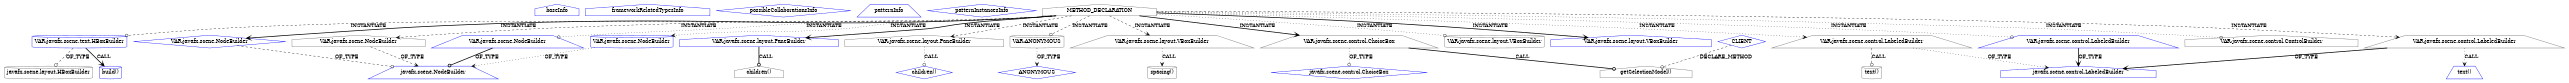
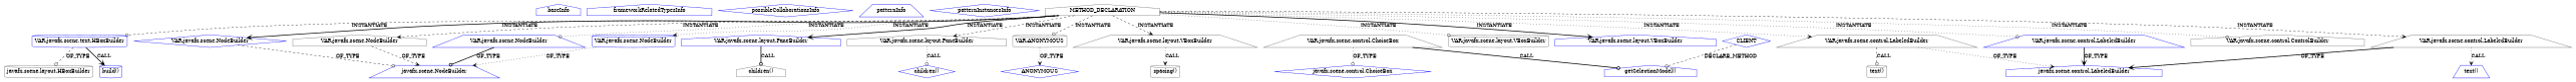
  digraph {
    node [color=blue shape=house isFrameworkType=false vertexType=VARIABLE_EXPRESION]
    edge [arrowhead=vee style=dotted]
    baseInfo [category=pattern graphId=3549 isAnonymous=false possibleRelation=false isFrameworkType="" vertexType=""]
    frameworkRelatedTypesInfo [isFrameworkType="" vertexType=""]
    possibleCollaborationsInfo [shape=diamond isFrameworkType="" vertexType=""]
    patternInfo [frequency=2.0 patternRootClient=0 shape=trapezium isFrameworkType="" vertexType=""]
    patternInstancesInfo [0="yorlov-VirtualPointer~/yorlov-VirtualPointer/VirtualPointer-master/src/com/blogspot/captain1653/options/OptionsStage.java~OptionsStage~4889" 1="SaiPradeepDandem-javafx2-gradient-builder~/SaiPradeepDandem-javafx2-gradient-builder/javafx2-gradient-builder-master/src/main/java/com/javafx/gradientbuilder/application/RadialSettingsLayout.java~RadialSettingsLayout~1170" shape=diamond isFrameworkType="" vertexType=""]
    n6 [color=gray40 label="javafx.scene.layout.HBoxBuilder" shape=cylinder vertexType=FRAMEWORK_CLASS_TYPE]
    n7 [label="VAR:javafx.scene.text.HBoxBuilder" shape=cylinder]
    n8 [label="build()" shape=cylinder vertexType=INSIDE_CALL]
    n9 [color=gray40 label=METHOD_DECLARATION vertexType=CLIENT_METHOD_DECLARATION]
    n10 [label="VAR:javafx.scene.NodeBuilder" shape=trapezium]
    n11 [label="VAR:javafx.scene.NodeBuilder" shape=cylinder]
    n12 [label="VAR:javafx.scene.NodeBuilder" shape=diamond]
    n13 [color=gray40 label="VAR:javafx.scene.NodeBuilder"]
    n14 [label="VAR:javafx.scene.layout.PaneBuilder"]
    n15 [color=gray40 label="VAR:javafx.scene.layout.PaneBuilder"]
    n16 [color=gray40 label="VAR:ANONYMOUS" shape=cylinder]
    n17 [color=gray40 label="VAR:javafx.scene.control.ChoiceBox" shape=trapezium]
    n18 [color=gray40 label="VAR:javafx.scene.layout.VBoxBuilder" shape=trapezium]
    n19 [color=gray40 label="VAR:javafx.scene.layout.VBoxBuilder" shape=cylinder]
    n20 [label="VAR:javafx.scene.layout.VBoxBuilder"]
    n21 [color=gray40 label="VAR:javafx.scene.control.LabeledBuilder" shape=trapezium]
    n22 [color=gray40 label="VAR:javafx.scene.control.LabeledBuilder" shape=trapezium]
    n23 [label="VAR:javafx.scene.control.LabeledBuilder" shape=trapezium]
    n24 [color=gray40 label="VAR:javafx.scene.control.ControlBuilder"]
    n25 [label="javafx.scene.NodeBuilder" shape=trapezium vertexType=FRAMEWORK_CLASS_TYPE]
    n26 [color=gray40 label="children()" vertexType=INSIDE_CALL]
    n27 [label="children()" shape=diamond vertexType=INSIDE_CALL]
    n28 [label=ANONYMOUS shape=diamond vertexType=REFERENCE_ANONYMOUS_DECLARATION]
    n29 [label="javafx.scene.control.ChoiceBox" shape=diamond vertexType=FRAMEWORK_CLASS_TYPE]
-   n30 [color=gray40 label="getSelectionModel()" vertexType=INSIDE_CALL]
+   n30 [label="getSelectionModel()" vertexType=INSIDE_CALL]
    n31 [color=gray40 label="spacing()" shape=cylinder vertexType=INSIDE_CALL]
    n32 [label="javafx.scene.control.LabeledBuilder" vertexType=FRAMEWORK_CLASS_TYPE]
    n33 [color=gray40 label="text()" shape=cylinder vertexType=INSIDE_CALL]
    n34 [label="text()" shape=trapezium vertexType=INSIDE_CALL]
    n35 [label=CLIENT shape=diamond vertexType=ROOT_CLIENT_CLASS_DECLARATION]
    n7 -> n6 [arrowhead=odot label=OF_TYPE style=dashed]
    n7 -> n8 [label=CALL style=bold]
    n9 -> n7 [arrowhead=odot label=INSTANTIATE style=dashed]
    n9 -> n10 [arrowhead=odot label=INSTANTIATE]
    n9 -> n11 [label=INSTANTIATE]
    n9 -> n12 [label=INSTANTIATE style=bold]
    n9 -> n13 [label=INSTANTIATE style=dashed]
    n9 -> n14 [label=INSTANTIATE style=bold]
    n9 -> n15 [label=INSTANTIATE style=dashed]
    n9 -> n16 [arrowhead=odot label=INSTANTIATE style=dashed]
-   n9 -> n17 [label=INSTANTIATE style=bold]
    n9 -> n18 [label=INSTANTIATE style=dashed]
    n9 -> n19 [arrowhead=odot label=INSTANTIATE]
    n9 -> n20 [label=INSTANTIATE style=bold]
    n9 -> n21 [label=INSTANTIATE]
    n9 -> n22 [label=INSTANTIATE style=dashed]
    n9 -> n23 [arrowhead=odot label=INSTANTIATE]
    n9 -> n24 [arrowhead=odot label=INSTANTIATE]
    n10 -> n25 [arrowhead=odot label=OF_TYPE style=bold]
    n11 -> n25 [label=OF_TYPE]
    n12 -> n25 [arrowhead=odot label=OF_TYPE style=dashed]
    n13 -> n25 [label=OF_TYPE style=dashed]
    n14 -> n26 [arrowhead=odot label=CALL style=bold]
    n15 -> n27 [arrowhead=odot label=CALL]
    n16 -> n28 [label=OF_TYPE]
    n17 -> n29 [arrowhead=odot label=OF_TYPE]
    n17 -> n30 [arrowhead=odot label=CALL style=bold]
    n18 -> n31 [label=CALL]
    n21 -> n32 [label=OF_TYPE]
    n21 -> n33 [arrowhead=odot label=CALL style=dashed]
    n22 -> n32 [label=OF_TYPE style=bold]
    n22 -> n34 [label=CALL]
    n23 -> n32 [label=OF_TYPE style=bold]
    n35 -> n30 [arrowhead=odot label=DECLARE_METHOD style=dashed]
  }
